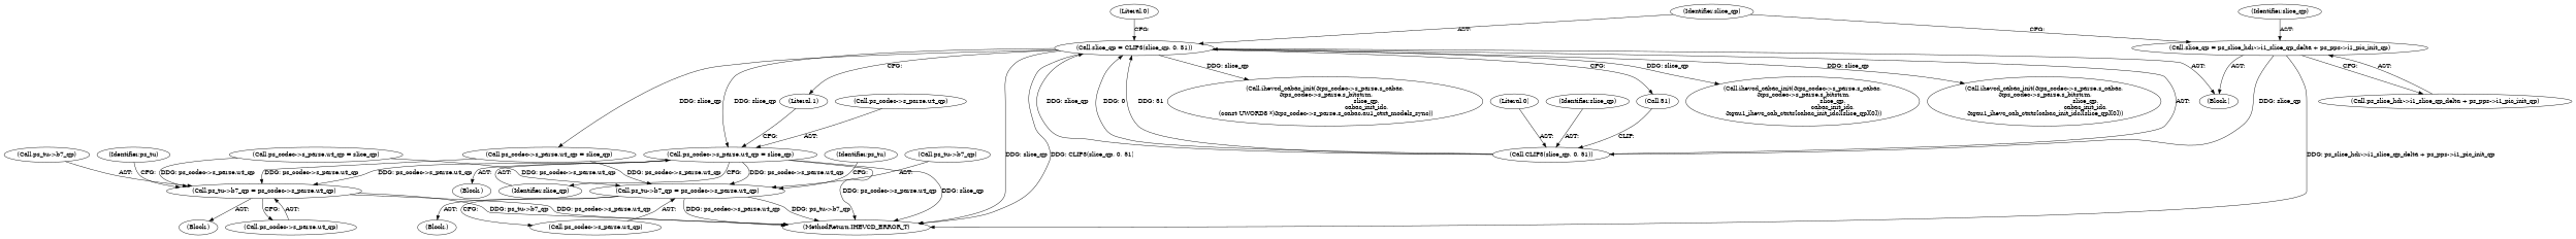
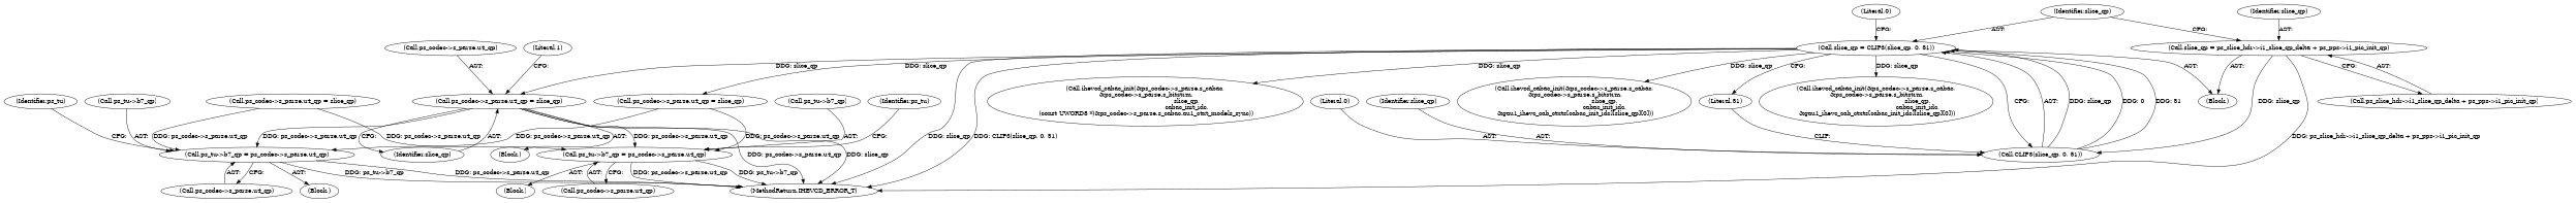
  digraph {
    n1 [label="(Call,ps_codec->s_parse.u4_qp = slice_qp)"]
    n2 [label="(Call,ps_tu->b7_qp = ps_codec->s_parse.u4_qp)"]
    n3 [label="(Call,ps_tu->b7_qp = ps_codec->s_parse.u4_qp)"]
    n4 [label="(Block,)"]
    n5 [label="(MethodReturn,IHEVCD_ERROR_T)"]
    n6 [label="(Identifier,slice_qp)"]
    n7 [label="(Call,ps_codec->s_parse.u4_qp)"]
    n8 [label="(Block,)"]
    n9 [label="(Block,)"]
    n10 [label="(Call,ps_codec->s_parse.u4_qp)"]
    n11 [label="(Call,slice_qp = CLIP3(slice_qp, 0, 51))"]
    n12 [label="(Call,CLIP3(slice_qp, 0, 51))"]
    n13 [label="(Call,ihevcd_cabac_init(&ps_codec->s_parse.s_cabac,\n &ps_codec->s_parse.s_bitstrm,\n                                            slice_qp,\n                                            cabac_init_idc,\n (const UWORD8 *)&ps_codec->s_parse.s_cabac.au1_ctxt_models_sync))"]
    n14 [label="(Call,ihevcd_cabac_init(&ps_codec->s_parse.s_cabac,\n &ps_codec->s_parse.s_bitstrm,\n                                slice_qp,\n                                cabac_init_idc,\n &gau1_ihevc_cab_ctxts[cabac_init_idc][slice_qp][0]))"]
    n15 [label="(Call,ps_codec->s_parse.u4_qp = slice_qp)"]
    n16 [label="(Call,ihevcd_cabac_init(&ps_codec->s_parse.s_cabac,\n &ps_codec->s_parse.s_bitstrm,\n                                            slice_qp,\n                                            cabac_init_idc,\n &gau1_ihevc_cab_ctxts[cabac_init_idc][slice_qp][0]))"]
    n17 [label="(Block,)"]
-   n18 [label="(Call,51)"]
+   n18 [label="(Literal,51)"]
    n19 [label="(Call,slice_qp = ps_slice_hdr->i1_slice_qp_delta + ps_pps->i1_pic_init_qp)"]
    n20 [label="(Call,ps_slice_hdr->i1_slice_qp_delta + ps_pps->i1_pic_init_qp)"]
    n21 [label="(Identifier,slice_qp)"]
    n22 [label="(Identifier,slice_qp)"]
    n23 [label="(Call,ps_tu->b7_qp)"]
    n24 [label="(Literal,0)"]
    n25 [label="(Call,ps_codec->s_parse.u4_qp)"]
    n26 [label="(Call,ps_tu->b7_qp)"]
    n27 [label="(Identifier,ps_tu)"]
    n28 [label="(Identifier,ps_tu)"]
    n29 [label="(Literal,1)"]
    n30 [label="(Call,ps_codec->s_parse.u4_qp = slice_qp)"]
    n31 [label="(Literal,0)"]
    n32 [label="(Identifier,slice_qp)"]
    n1 -> n2 [label="DDG: ps_codec->s_parse.u4_qp"]
    n1 -> n3 [label="DDG: ps_codec->s_parse.u4_qp"]
    n1 -> n4 [label="AST: "]
    n1 -> n5 [label="DDG: slice_qp"]
    n1 -> n5 [label="DDG: ps_codec->s_parse.u4_qp"]
    n1 -> n6 [label="CFG: "]
    n2 -> n5 [label="DDG: ps_tu->b7_qp"]
    n2 -> n5 [label="DDG: ps_codec->s_parse.u4_qp"]
    n2 -> n7 [label="CFG: "]
    n2 -> n8 [label="AST: "]
    n3 -> n5 [label="DDG: ps_tu->b7_qp"]
    n3 -> n5 [label="DDG: ps_codec->s_parse.u4_qp"]
    n3 -> n9 [label="AST: "]
    n3 -> n10 [label="CFG: "]
    n6 -> n1 [label="AST: "]
    n7 -> n2 [label="AST: "]
    n10 -> n3 [label="AST: "]
    n11 -> n1 [label="DDG: slice_qp"]
    n11 -> n5 [label="DDG: slice_qp"]
    n11 -> n5 [label="DDG: CLIP3(slice_qp, 0, 51)"]
-   n11 -> n29 [label="CFG: "]
+   n11 -> n12 [label="CFG: "]
    n11 -> n13 [label="DDG: slice_qp"]
    n11 -> n14 [label="DDG: slice_qp"]
    n11 -> n15 [label="DDG: slice_qp"]
    n11 -> n16 [label="DDG: slice_qp"]
    n11 -> n17 [label="AST: "]
    n11 -> n18 [label="CFG: "]
    n12 -> n11 [label="AST: "]
    n12 -> n11 [label="DDG: slice_qp"]
    n12 -> n11 [label="DDG: 0"]
    n12 -> n11 [label="DDG: 51"]
    n15 -> n2 [label="DDG: ps_codec->s_parse.u4_qp"]
    n15 -> n3 [label="DDG: ps_codec->s_parse.u4_qp"]
    n18 -> n12 [label="CLIP: "]
    n19 -> n5 [label="DDG: ps_slice_hdr->i1_slice_qp_delta + ps_pps->i1_pic_init_qp"]
    n19 -> n12 [label="DDG: slice_qp"]
    n19 -> n17 [label="AST: "]
    n19 -> n20 [label="CFG: "]
    n20 -> n19 [label="AST: "]
    n21 -> n11 [label="AST: "]
    n21 -> n19 [label="CFG: "]
    n22 -> n19 [label="AST: "]
    n23 -> n2 [label="AST: "]
    n24 -> n12 [label="AST: "]
    n25 -> n1 [label="AST: "]
    n26 -> n3 [label="AST: "]
    n27 -> n2 [label="CFG: "]
    n28 -> n3 [label="CFG: "]
    n29 -> n1 [label="CFG: "]
    n30 -> n2 [label="DDG: ps_codec->s_parse.u4_qp"]
    n30 -> n3 [label="DDG: ps_codec->s_parse.u4_qp"]
    n31 -> n11 [label="CFG: "]
    n32 -> n12 [label="AST: "]
  }
